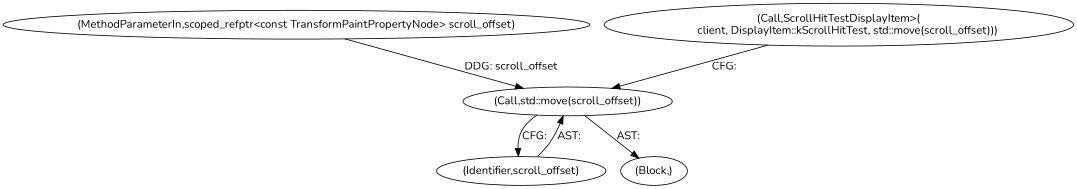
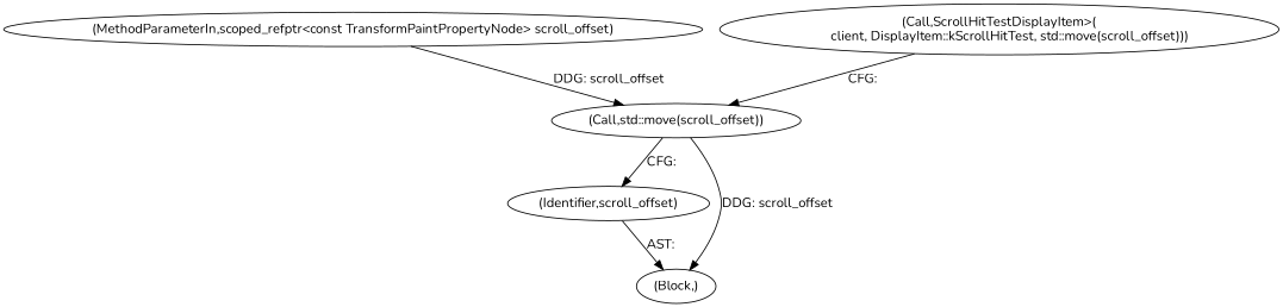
  digraph {
    fontname=Nunito
    node [fontname=Nunito]
    edge [fontname=Nunito]
    n1 [label="(Call,std::move(scroll_offset))"]
    n2 [label="(Identifier,scroll_offset)"]
    n3 [label="(Block,)"]
    n4 [label="(MethodParameterIn,scoped_refptr<const TransformPaintPropertyNode> scroll_offset)"]
    n5 [label="(Call,ScrollHitTestDisplayItem>(\n      client, DisplayItem::kScrollHitTest, std::move(scroll_offset)))"]
    n1 -> n2 [label="CFG: "]
-   n1 -> n3 [label="AST: "]
-   n2 -> n1 [label="AST: "]
+   n1 -> n3 [label="DDG: scroll_offset"]
+   n2 -> n3 [label="AST: "]
    n4 -> n1 [label="DDG: scroll_offset"]
    n5 -> n1 [label="CFG: "]
  }
